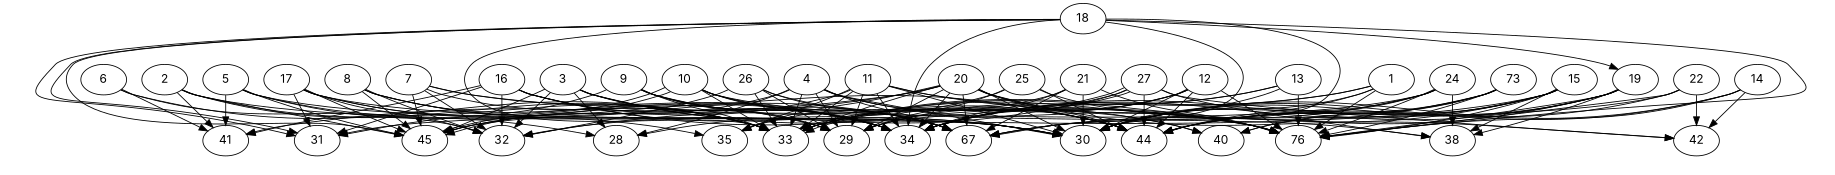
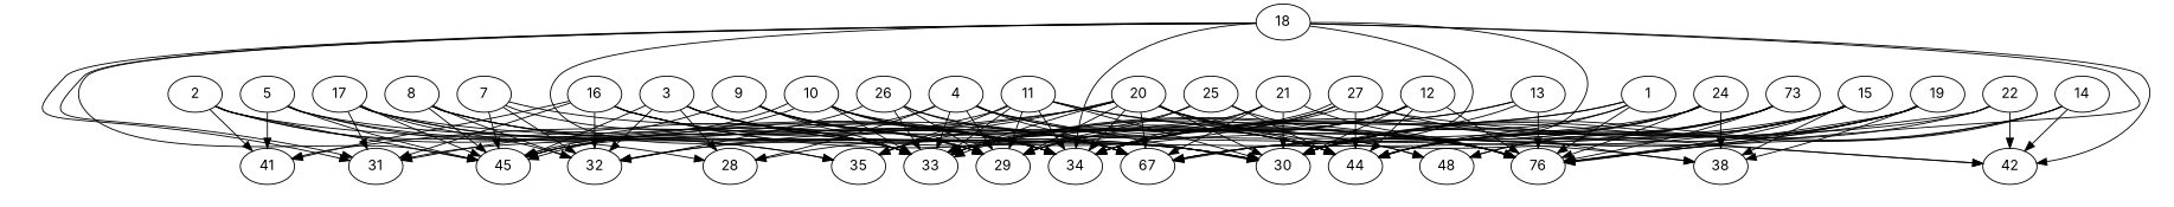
  digraph {
    fontname=Inter
    node [alpha=0.13 fontname=Inter]
    edge [fontname=Inter]
    1 [alpha=0.10 expect_size=36449280]
    30 [alpha=0.11 expect_size=11072512]
    33 [alpha=0.08 expect_size=40059904]
    34 [alpha=0.03 expect_size=32359424]
    n5 [alpha=0.10 expect_size=41656320 label=76]
    44 [alpha=0.16 expect_size=39724032]
    2 [alpha=0.09 expect_size=26888192]
    28 [alpha=0.06 expect_size=35646464]
    41 [alpha=0.11 expect_size=47584256]
    45 [alpha=0.08 expect_size=47536128]
    3 [alpha=0.07 expect_size=32101376]
    29 [alpha=0.14 expect_size=38677504]
    32 [alpha=0.09 expect_size=8930304]
    4 [alpha=0.17 expect_size=10324992]
    n15 [alpha=0.18 expect_size=32709632 label=67]
    5 [alpha=0.15 expect_size=36812800]
    35 [expect_size=38096896]
-   6 [alpha=0.01 expect_size=42099712]
    7 [alpha=0.07 expect_size=17000448]
    8 [expect_size=28669952]
    9 [alpha=0.07 expect_size=48614400]
    31 [alpha=0.20 expect_size=6482944]
    10 [alpha=0.14 expect_size=28626944]
    38 [alpha=0.03 expect_size=23015424]
    11 [alpha=0.02 expect_size=29989888]
-   40 [alpha=0.09 expect_size=20667392]
+   40 [alpha=0.09 expect_size=20667392 label=48]
    12 [alpha=0.12 expect_size=7084032]
    13 [alpha=0.05 expect_size=28165120]
    14 [expect_size=44262400]
    42 [alpha=0.06 expect_size=47126528]
    15 [alpha=0.19 expect_size=37940224]
    16 [alpha=0.01 expect_size=25252864]
    17 [alpha=0.10 expect_size=28605440]
    18 [alpha=0.01 expect_size=45853696]
    19 [alpha=0.08 expect_size=28397568]
    20 [alpha=0.18 expect_size=44421120]
    21 [alpha=0.01 expect_size=31181824]
    22 [expect_size=35502080]
    n39 [alpha=0.17 expect_size=16376832 label=73]
    24 [alpha=0.02 expect_size=28531712]
    25 [alpha=0.02 expect_size=10894336]
    26 [alpha=0.16 expect_size=9016320]
    27 [alpha=0.16 expect_size=11040768]
    1 -> 30
    1 -> 33
    1 -> 34
    1 -> n5
    1 -> 44
    2 -> 30
-   2 -> 33
+   2 -> 35
    2 -> 28
    2 -> 41
    2 -> 45
    3 -> 30
    3 -> 34
    3 -> n5
    3 -> 28
    3 -> 45
    3 -> 29
    3 -> 32
    4 -> 30
    4 -> 33
    4 -> n5
    4 -> 44
    4 -> 28
    4 -> 45
    4 -> 29
    4 -> n15
    5 -> 30
    5 -> 33
    5 -> 41
    5 -> 45
    5 -> 35
-   6 -> 33
-   6 -> 41
-   6 -> 32
    7 -> 33
    7 -> 34
-   7 -> 44
    7 -> 45
    7 -> 32
    8 -> 33
    8 -> 34
    8 -> 45
    8 -> 32
    8 -> n15
    9 -> 33
    9 -> 34
    9 -> 44
    9 -> 29
    9 -> n15
    9 -> 31
    10 -> 33
    10 -> 34
    10 -> 44
    10 -> 45
    10 -> 45
    10 -> n15
    10 -> 38
    11 -> 30
    11 -> 33
    11 -> 34
    11 -> n5
    11 -> 45
    11 -> 29
    11 -> 35
    11 -> 40
    12 -> 30
    12 -> 33
    12 -> 34
    12 -> n5
    12 -> 44
    12 -> 29
    13 -> 30
    13 -> 34
    13 -> n5
    13 -> 29
    14 -> 30
    14 -> n5
    14 -> 44
    14 -> 42
    15 -> 34
    15 -> n5
    15 -> 44
    15 -> n15
    15 -> 31
    15 -> 38
    15 -> 40
    16 -> 30
    16 -> 34
    16 -> n5
    16 -> 41
    16 -> 32
    16 -> n15
    16 -> 31
    17 -> 30
    17 -> 34
    17 -> 45
    17 -> 29
    17 -> 32
    17 -> 31
    18 -> 30
    18 -> 33
    18 -> 34
    18 -> n5
    18 -> 45
    18 -> n15
    18 -> 31
    18 -> 31
-   18 -> 19
+   18 -> 42
    19 -> 30
    19 -> 34
    19 -> n5
    19 -> 44
    19 -> n15
    19 -> 38
    20 -> 30
    20 -> 33
    20 -> 34
    20 -> n5
    20 -> 44
    20 -> 41
    20 -> 29
    20 -> 32
    20 -> n15
    20 -> 35
    20 -> 40
    20 -> 42
    21 -> 30
    21 -> 34
    21 -> n5
    21 -> n15
    21 -> 35
    22 -> 30
    22 -> n5
    22 -> n15
    22 -> 42
    n39 -> 30
    n39 -> 33
    n39 -> n5
    n39 -> 44
    n39 -> 40
    24 -> 30
    24 -> 33
    24 -> n5
    24 -> 44
    24 -> 45
    24 -> 38
    25 -> n5
    25 -> 44
    25 -> 28
    25 -> 29
    26 -> 33
    26 -> 44
    26 -> 29
    26 -> 32
    26 -> n15
    27 -> 33
    27 -> 33
    27 -> 34
    27 -> 44
    27 -> 32
    27 -> 38
    27 -> 42
  }
